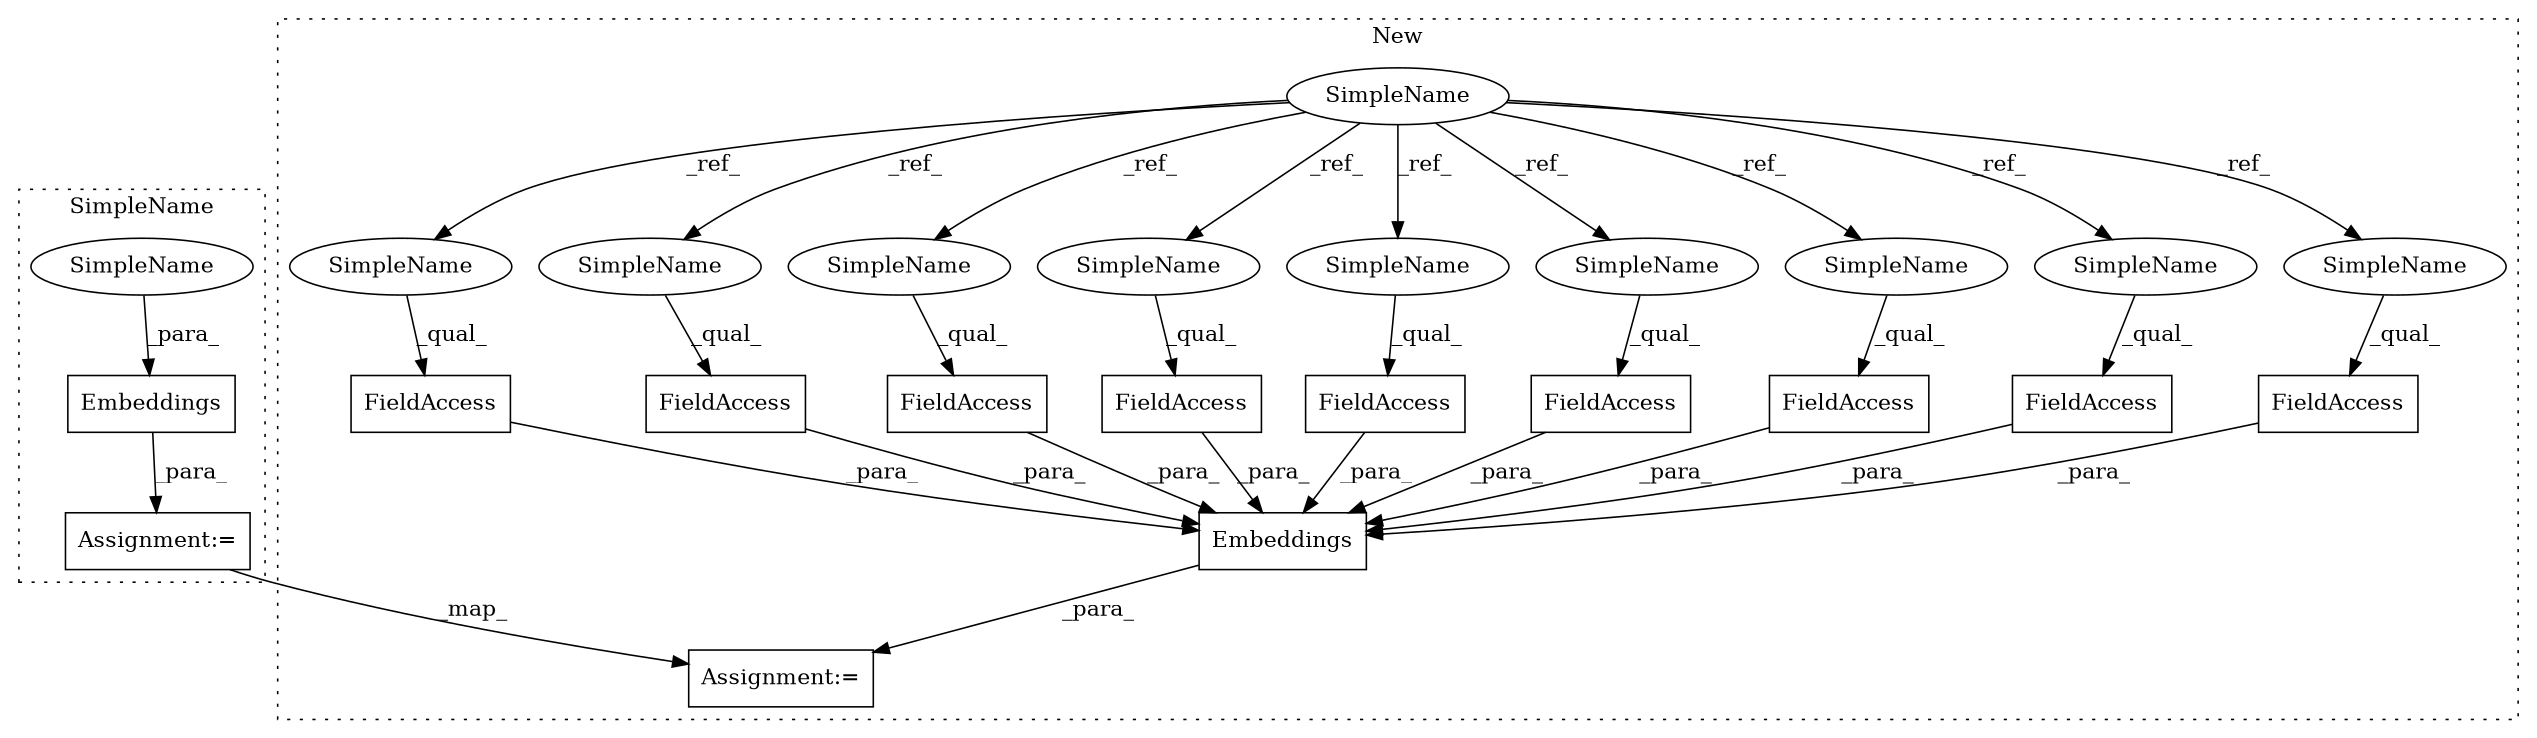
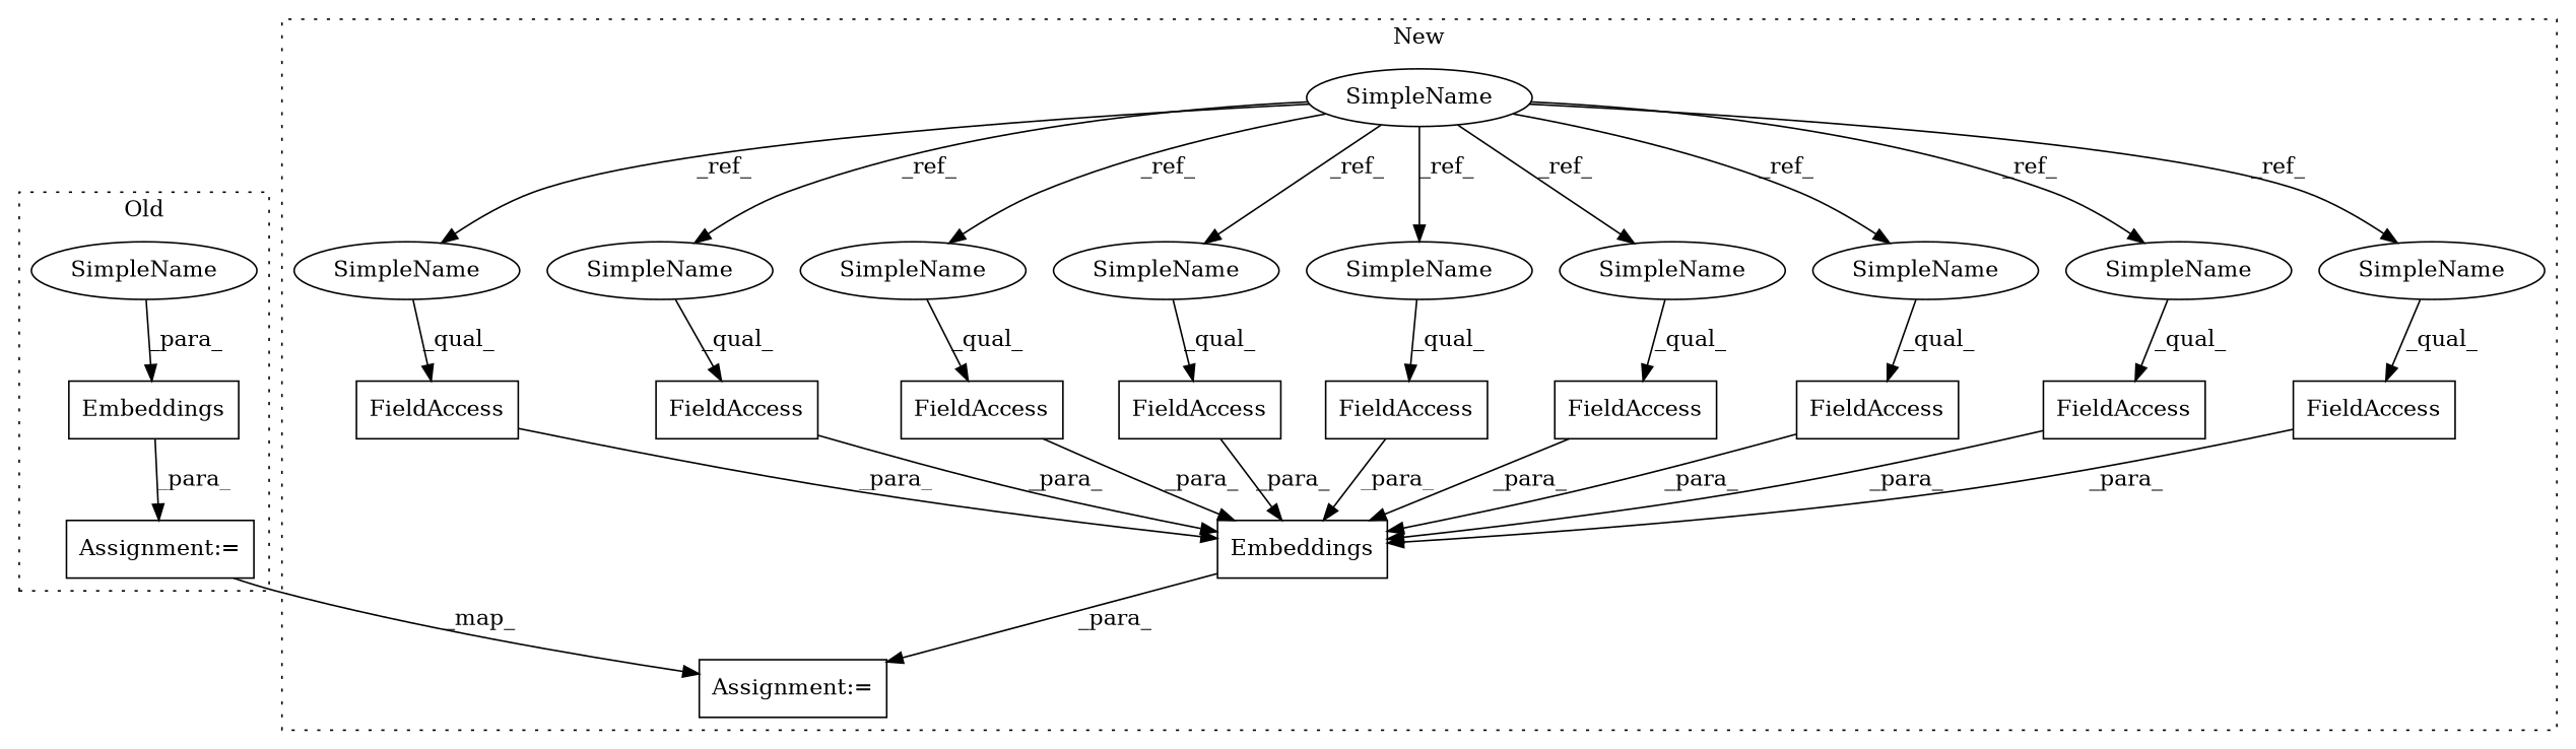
  digraph {
    node [a=42 l=3 s=5326 shape=box]
    n1 [a=32 l="11,1" label=Embeddings s="5255,5445"]
    n2 [a=22 l=21 label=FieldAccess]
    n3 [label=SimpleName s=5018 shape=ellipse]
    n4 [a=22 l=11 label=FieldAccess s=5434]
    n5 [a=22 l=17 label=FieldAccess s=5286]
    n6 [a=22 l=21 label=FieldAccess s=5403]
    n7 [a=22 l=17 label=FieldAccess s=5363]
    n8 [a=22 l=14 label=FieldAccess s=5348]
    n9 [a=22 l=21 label=FieldAccess s=5381]
    n10 [a=22 l=8 label=FieldAccess s=5425]
    n11 [a=22 l=21 label=FieldAccess s=5304]
    n12 [a=7 l=1 label="Assignment:=" s=5254]
    n13 [label=SimpleName s=5286 shape=ellipse]
    n14 [label=SimpleName s=5425 shape=ellipse]
    n15 [label=SimpleName s=5348 shape=ellipse]
    n16 [label=SimpleName s=5434 shape=ellipse]
    n17 [label=SimpleName s=5403 shape=ellipse]
    n18 [label=SimpleName s=5363 shape=ellipse]
    n19 [label=SimpleName s=5304 shape=ellipse]
    n20 [label=SimpleName s=5381 shape=ellipse]
    n21 [label=SimpleName shape=ellipse]
    n22 [a=32 l="11,1" label=Embeddings s="5197,5231"]
    n23 [a=7 l=1 label="Assignment:=" s=5196]
    n24 [label=SimpleName s=5208 shape=ellipse]
    subgraph cluster_1 {
      label=New
      style=dotted
      n1
      n2
      n3
      n4
      n5
      n6
      n7
      n8
      n9
      n10
      n11
      n12
      n13
      n14
      n15
      n16
      n17
      n18
      n19
      n20
      n21
    }
    subgraph cluster_2 {
-     label=SimpleName
+     label=Old
      style=dotted
      n22
      n23
      n24
    }
    n1 -> n12 [label=_para_]
    n2 -> n1 [label=_para_]
    n3 -> n13 [label=_ref_]
    n3 -> n14 [label=_ref_]
    n3 -> n15 [label=_ref_]
    n3 -> n16 [label=_ref_]
    n3 -> n17 [label=_ref_]
    n3 -> n18 [label=_ref_]
    n3 -> n19 [label=_ref_]
    n3 -> n20 [label=_ref_]
    n3 -> n21 [label=_ref_]
    n4 -> n1 [label=_para_]
    n5 -> n1 [label=_para_]
    n6 -> n1 [label=_para_]
    n7 -> n1 [label=_para_]
    n8 -> n1 [label=_para_]
    n9 -> n1 [label=_para_]
    n10 -> n1 [label=_para_]
    n11 -> n1 [label=_para_]
    n13 -> n5 [label=_qual_]
    n14 -> n10 [label=_qual_]
    n15 -> n8 [label=_qual_]
    n16 -> n4 [label=_qual_]
    n17 -> n6 [label=_qual_]
    n18 -> n7 [label=_qual_]
    n19 -> n11 [label=_qual_]
    n20 -> n9 [label=_qual_]
    n21 -> n2 [label=_qual_]
    n22 -> n23 [label=_para_]
    n23 -> n12 [label=_map_]
    n24 -> n22 [label=_para_]
  }
